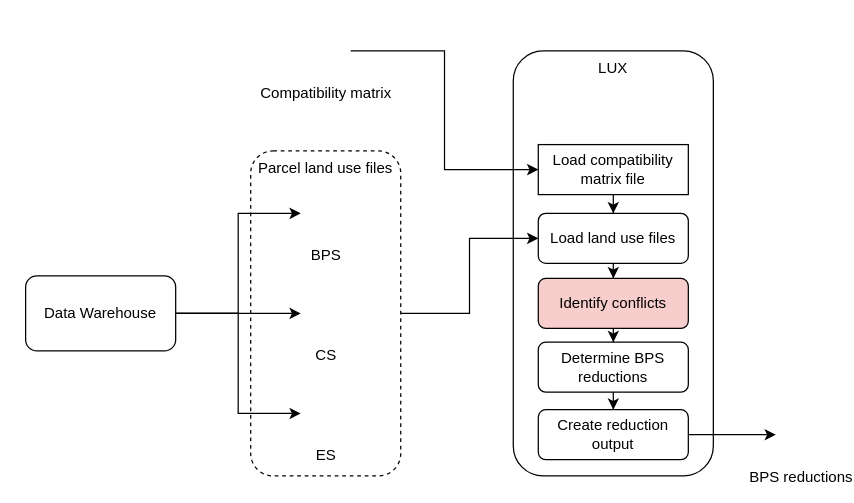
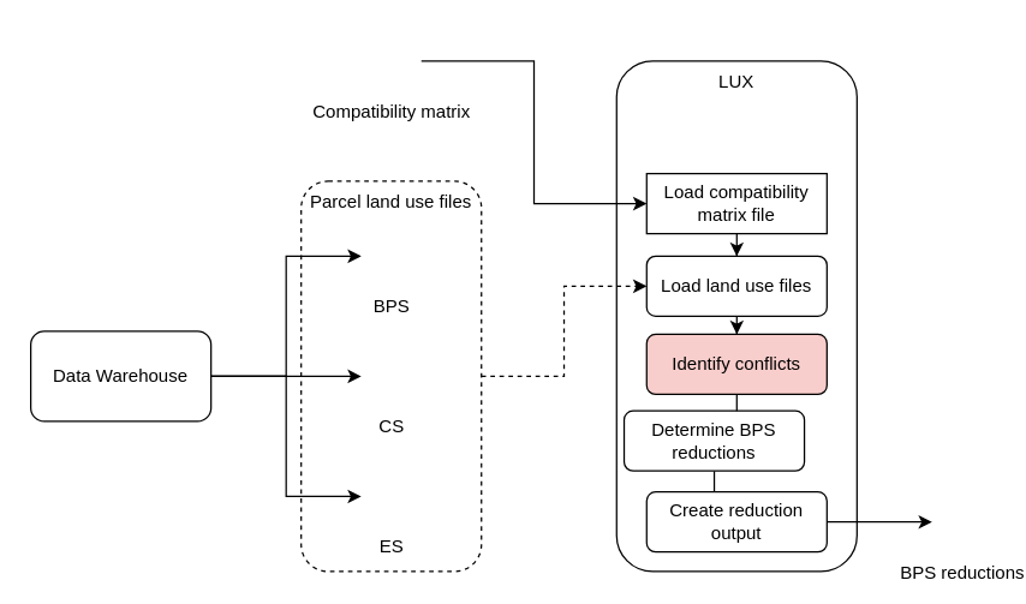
  <mxCell id="0" />
  <mxCell id="1" parent="0" />
  <mxCell id="2" value="Parcel land use files" style="rounded=1;whiteSpace=wrap;html=1;dashed=1;verticalAlign=top;" vertex="1" parent="1"><mxGeometry x="200" y="120" width="120" height="260" as="geometry" /></mxCell>
  <mxCell id="3" value="BPS" style="shape=image;html=1;verticalAlign=top;verticalLabelPosition=bottom;labelBackgroundColor=#ffffff;imageAspect=0;aspect=fixed;image=https://cdn1.iconfinder.com/data/icons/feather-2/24/file-text-128.png" vertex="1" parent="1"><mxGeometry x="240" y="150" width="40" height="40" as="geometry" /></mxCell>
  <mxCell id="4" value="CS" style="shape=image;html=1;verticalAlign=top;verticalLabelPosition=bottom;labelBackgroundColor=#ffffff;imageAspect=0;aspect=fixed;image=https://cdn1.iconfinder.com/data/icons/feather-2/24/file-text-128.png" vertex="1" parent="1"><mxGeometry x="240" y="230" width="40" height="40" as="geometry" /></mxCell>
  <mxCell id="5" value="ES" style="shape=image;html=1;verticalAlign=top;verticalLabelPosition=bottom;labelBackgroundColor=#ffffff;imageAspect=0;aspect=fixed;image=https://cdn1.iconfinder.com/data/icons/feather-2/24/file-text-128.png" vertex="1" parent="1"><mxGeometry x="240" y="310" width="40" height="40" as="geometry" /></mxCell>
  <mxCell id="6" style="edgeStyle=orthogonalEdgeStyle;rounded=0;orthogonalLoop=1;jettySize=auto;html=1;exitX=1;exitY=0.5;exitDx=0;exitDy=0;" edge="1" parent="1" source="9" target="3"><mxGeometry relative="1" as="geometry"><Array as="points"><mxPoint x="190" y="250" /><mxPoint x="190" y="170" /></Array></mxGeometry></mxCell>
  <mxCell id="7" style="edgeStyle=orthogonalEdgeStyle;rounded=0;orthogonalLoop=1;jettySize=auto;html=1;" edge="1" parent="1" source="9" target="4"><mxGeometry relative="1" as="geometry" /></mxCell>
  <mxCell id="8" style="edgeStyle=orthogonalEdgeStyle;rounded=0;orthogonalLoop=1;jettySize=auto;html=1;entryX=0;entryY=0.5;entryDx=0;entryDy=0;" edge="1" parent="1" source="9" target="5"><mxGeometry relative="1" as="geometry" /></mxCell>
  <mxCell id="9" value="Data Warehouse" style="rounded=1;whiteSpace=wrap;html=1;verticalAlign=middle;" vertex="1" parent="1"><mxGeometry x="20" y="220" width="120" height="60" as="geometry" /></mxCell>
  <mxCell id="10" value="Compatibility matrix" style="shape=image;html=1;verticalAlign=top;verticalLabelPosition=bottom;labelBackgroundColor=#ffffff;imageAspect=0;aspect=fixed;image=https://cdn1.iconfinder.com/data/icons/feather-2/24/file-text-128.png" vertex="1" parent="1"><mxGeometry x="240" y="20" width="40" height="40" as="geometry" /></mxCell>
  <mxCell id="11" value="LUX" style="rounded=1;whiteSpace=wrap;html=1;verticalAlign=top;" vertex="1" parent="1"><mxGeometry x="410" y="40" width="160" height="340" as="geometry" /></mxCell>
  <mxCell id="12" value="" style="shape=image;verticalLabelPosition=bottom;labelBackgroundColor=#ffffff;verticalAlign=top;aspect=fixed;imageAspect=0;image=https://upload.wikimedia.org/wikipedia/commons/thumb/e/ee/.NET_Core_Logo.svg/2048px-.NET_Core_Logo.svg.png;" vertex="1" parent="1"><mxGeometry x="475" y="69" width="30" height="30" as="geometry" /></mxCell>
  <mxCell id="13" value="" style="edgeStyle=orthogonalEdgeStyle;rounded=0;orthogonalLoop=1;jettySize=auto;html=1;" edge="1" parent="1" source="14" target="16"><mxGeometry relative="1" as="geometry" /></mxCell>
  <mxCell id="14" value="Load compatibility matrix file" style="whiteSpace=wrap;html=1;verticalAlign=middle;rounded=0;" vertex="1" parent="1"><mxGeometry x="430" y="115" width="120" height="40" as="geometry" /></mxCell>
  <mxCell id="15" value="" style="edgeStyle=orthogonalEdgeStyle;rounded=0;orthogonalLoop=1;jettySize=auto;html=1;" edge="1" parent="1" source="16" target="18"><mxGeometry relative="1" as="geometry" /></mxCell>
  <mxCell id="16" value="Load land use files" style="rounded=1;whiteSpace=wrap;html=1;verticalAlign=middle;" vertex="1" parent="1"><mxGeometry x="430" y="170" width="120" height="40" as="geometry" /></mxCell>
  <mxCell id="17" value="" style="edgeStyle=orthogonalEdgeStyle;rounded=0;orthogonalLoop=1;jettySize=auto;html=1;" edge="1" parent="1" source="18" target="20"><mxGeometry relative="1" as="geometry" /></mxCell>
  <mxCell id="18" value="Identify conflicts" style="rounded=1;whiteSpace=wrap;html=1;verticalAlign=middle;fillColor=#f8cecc;" vertex="1" parent="1"><mxGeometry x="430" y="222" width="120" height="40" as="geometry" /></mxCell>
  <mxCell id="19" value="" style="edgeStyle=orthogonalEdgeStyle;rounded=0;orthogonalLoop=1;jettySize=auto;html=1;" edge="1" parent="1" source="20" target="22"><mxGeometry relative="1" as="geometry" /></mxCell>
- <mxCell id="20" value="Determine BPS reductions" style="rounded=1;whiteSpace=wrap;html=1;verticalAlign=middle;" vertex="1" parent="1"><mxGeometry x="430" y="273" width="120" height="40" as="geometry" /></mxCell>
+ <mxCell id="20" value="Determine BPS reductions" style="rounded=1;whiteSpace=wrap;html=1;verticalAlign=middle;" vertex="1" parent="1"><mxGeometry x="415" y="273" width="120" height="40" as="geometry" /></mxCell>
  <mxCell id="21" style="edgeStyle=orthogonalEdgeStyle;rounded=0;orthogonalLoop=1;jettySize=auto;html=1;entryX=0;entryY=0.5;entryDx=0;entryDy=0;" edge="1" parent="1" source="22" target="25"><mxGeometry relative="1" as="geometry" /></mxCell>
  <mxCell id="22" value="Create reduction output" style="rounded=1;whiteSpace=wrap;html=1;verticalAlign=middle;" vertex="1" parent="1"><mxGeometry x="430" y="327" width="120" height="40" as="geometry" /></mxCell>
  <mxCell id="23" style="edgeStyle=orthogonalEdgeStyle;rounded=0;orthogonalLoop=1;jettySize=auto;html=1;entryX=0;entryY=0.5;entryDx=0;entryDy=0;" edge="1" parent="1" source="10" target="14"><mxGeometry relative="1" as="geometry" /></mxCell>
- <mxCell id="24" style="edgeStyle=orthogonalEdgeStyle;rounded=0;orthogonalLoop=1;jettySize=auto;html=1;" edge="1" parent="1" source="2" target="16"><mxGeometry relative="1" as="geometry" /></mxCell>
+ <mxCell id="24" style="edgeStyle=orthogonalEdgeStyle;rounded=0;orthogonalLoop=1;jettySize=auto;html=1;dashed=1;" edge="1" parent="1" source="2" target="16"><mxGeometry relative="1" as="geometry" /></mxCell>
  <mxCell id="25" value="BPS reductions" style="shape=image;html=1;verticalAlign=top;verticalLabelPosition=bottom;labelBackgroundColor=#ffffff;imageAspect=0;aspect=fixed;image=https://cdn1.iconfinder.com/data/icons/feather-2/24/file-text-128.png" vertex="1" parent="1"><mxGeometry x="620" y="327" width="40" height="40" as="geometry" /></mxCell>
